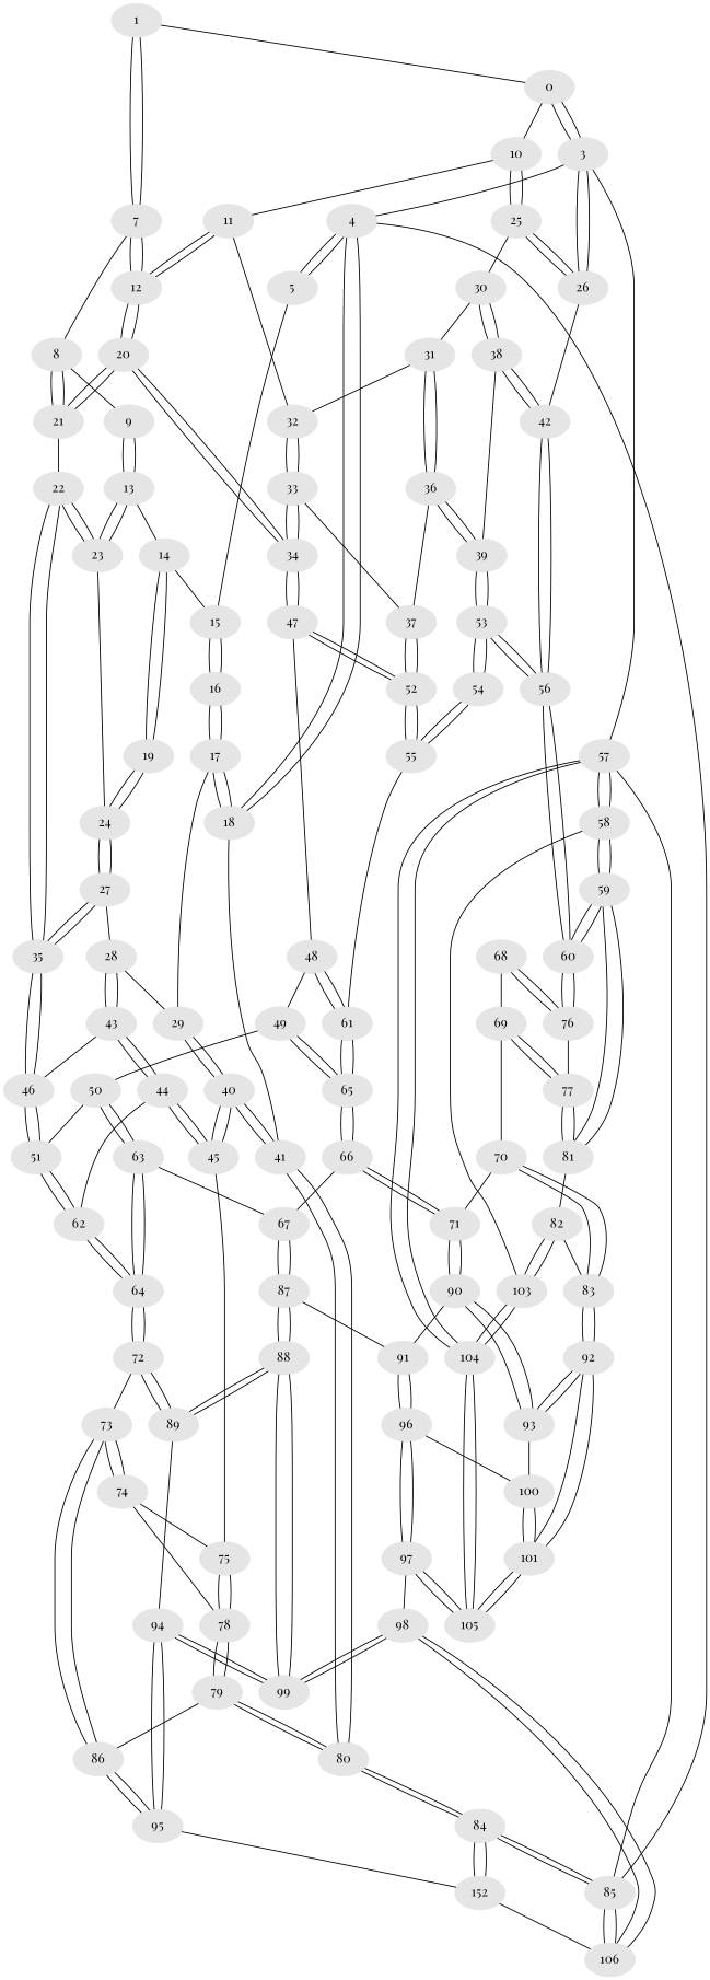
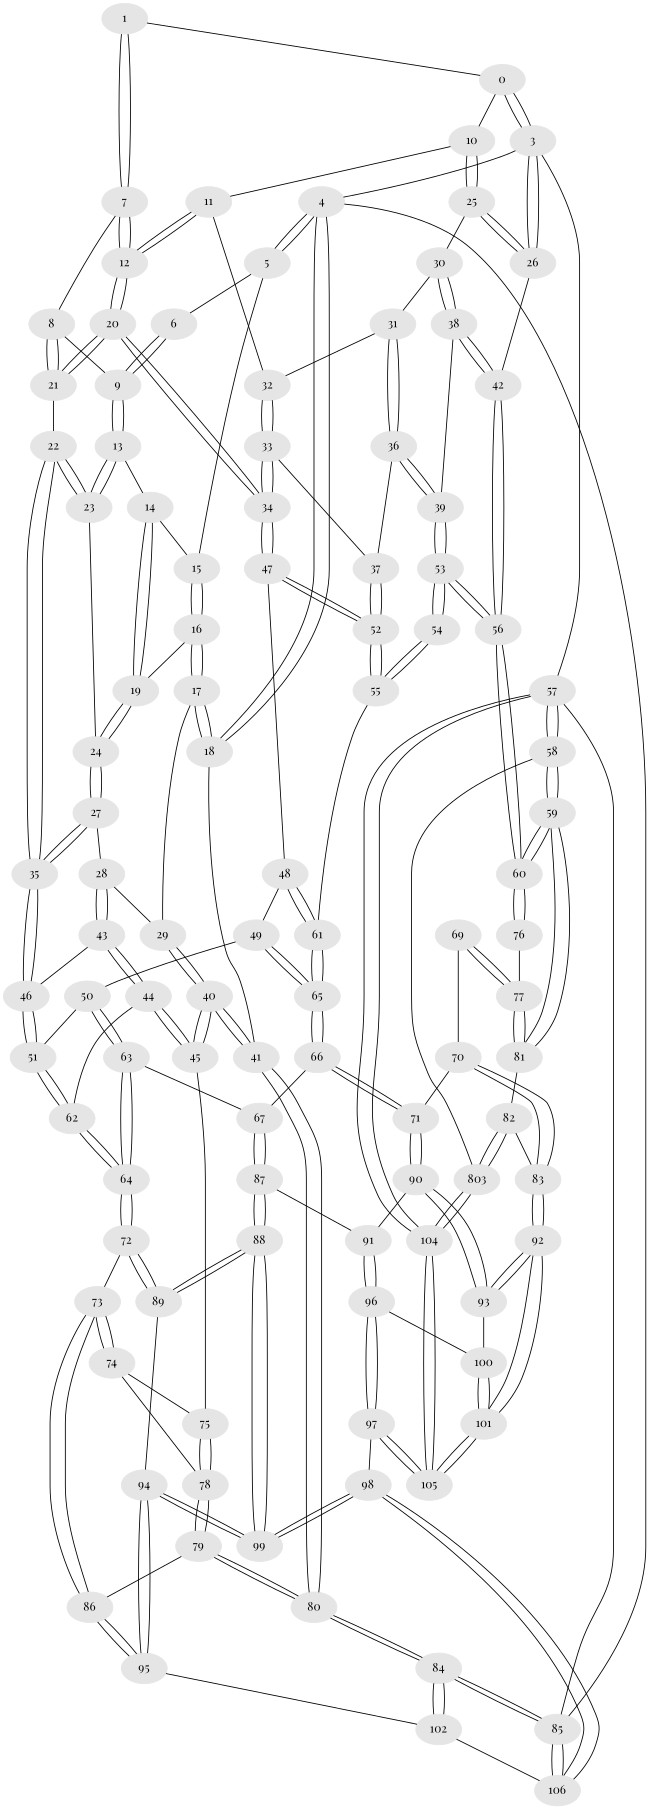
  graph {
    fontname="Playfair Display"
    node [color=gray90 fontname="Playfair Display" style=filled]
    edge [fontname="Playfair Display"]
    n1 [label=0]
    1
    7
    3
    10
    8
    12
    4
    26
    57
    11
    25
    5
    18
    85
    42
    58
    104
+   6
    15
    41
    106
    9
    16
    13
    21
    20
    22
    14
    23
    32
    30
    33
    34
    19
    24
    17
    29
    40
    80
    27
    47
    35
    46
    28
    31
    38
    56
    43
    44
    45
    36
    39
    37
    52
    48
    51
    53
    55
    54
    75
    84
    60
    62
    64
    78
    49
    61
    50
    65
    63
    66
    67
-   68
    76
    69
    59
-   103
+   103 [label=803]
    105
    81
    82
    77
    72
    87
    73
    89
    71
    90
    88
    91
    70
    83
    92
    93
    74
    86
    94
    95
    79
-   102 [label=152]
+   102
    101
    99
    96
    100
    97
    98
    n1 -- 3
    n1 -- 3
    n1 -- 10
    1 -- n1
    1 -- 7
    1 -- 7
    7 -- 8
    7 -- 12
    7 -- 12
    3 -- 4
    3 -- 26
    3 -- 26
    3 -- 57
    10 -- 11
    10 -- 25
    10 -- 25
    8 -- 9
    8 -- 21
    8 -- 21
    12 -- 20
    12 -- 20
    4 -- 5
    4 -- 5
    4 -- 18
    4 -- 18
    4 -- 85
    26 -- 42
    57 -- 85
    57 -- 58
    57 -- 58
    57 -- 104
    57 -- 104
    11 -- 12
    11 -- 12
    11 -- 32
    25 -- 26
    25 -- 26
    25 -- 30
+   5 -- 6
    5 -- 15
    18 -- 41
    85 -- 106
    85 -- 106
    42 -- 56
    42 -- 56
    58 -- 59
    58 -- 59
    58 -- 103
    104 -- 105
    104 -- 105
+   6 -- 9
+   6 -- 9
    15 -- 16
    15 -- 16
    41 -- 80
    41 -- 80
    9 -- 13
    9 -- 13
+   16 -- 19
    16 -- 17
    16 -- 17
    13 -- 14
    13 -- 23
    13 -- 23
    21 -- 22
    20 -- 21
    20 -- 21
    20 -- 34
    20 -- 34
    22 -- 23
    22 -- 23
    22 -- 35
    22 -- 35
    14 -- 15
    14 -- 19
    14 -- 19
    23 -- 24
    32 -- 33
    32 -- 33
    30 -- 31
    30 -- 38
    30 -- 38
    33 -- 34
    33 -- 34
    33 -- 37
    34 -- 47
    34 -- 47
    19 -- 24
    19 -- 24
    24 -- 27
    24 -- 27
    17 -- 18
    17 -- 18
    17 -- 29
    29 -- 40
    29 -- 40
    40 -- 41
    40 -- 41
    40 -- 45
    40 -- 45
    80 -- 84
    80 -- 84
    27 -- 35
    27 -- 35
    27 -- 28
    47 -- 52
    47 -- 52
    47 -- 48
    35 -- 46
    35 -- 46
    46 -- 51
    46 -- 51
    28 -- 29
    28 -- 43
    28 -- 43
    31 -- 32
    31 -- 36
    31 -- 36
    38 -- 42
    38 -- 42
    38 -- 39
    56 -- 60
    56 -- 60
    43 -- 46
    43 -- 44
    43 -- 44
    44 -- 45
    44 -- 45
    44 -- 62
    45 -- 75
    36 -- 39
    36 -- 39
    36 -- 37
    39 -- 53
    39 -- 53
    37 -- 52
    37 -- 52
    52 -- 55
    52 -- 55
    48 -- 49
    48 -- 61
    48 -- 61
    51 -- 62
    51 -- 62
    53 -- 56
    53 -- 56
    53 -- 54
    53 -- 54
    55 -- 61
    54 -- 55
    54 -- 55
    75 -- 78
    75 -- 78
    84 -- 85
    84 -- 85
    84 -- 102
    84 -- 102
    60 -- 76
    60 -- 76
    62 -- 64
    62 -- 64
    64 -- 72
    64 -- 72
    78 -- 79
    78 -- 79
    49 -- 50
    49 -- 65
    49 -- 65
    61 -- 65
    61 -- 65
    50 -- 51
    50 -- 63
    50 -- 63
    65 -- 66
    65 -- 66
    63 -- 64
    63 -- 64
    63 -- 67
    66 -- 67
    66 -- 71
    66 -- 71
    67 -- 87
    67 -- 87
-   68 -- 76
-   68 -- 76
-   68 -- 69
    76 -- 77
    69 -- 77
    69 -- 77
    69 -- 70
    59 -- 60
    59 -- 60
    59 -- 81
    59 -- 81
    103 -- 104
    103 -- 104
    81 -- 82
    82 -- 103
    82 -- 103
    82 -- 83
    77 -- 81
    77 -- 81
    72 -- 73
    72 -- 89
    72 -- 89
    87 -- 88
    87 -- 88
    87 -- 91
    73 -- 74
    73 -- 74
    73 -- 86
    73 -- 86
    89 -- 94
    71 -- 90
    71 -- 90
    90 -- 91
    90 -- 93
    90 -- 93
    88 -- 89
    88 -- 89
    88 -- 99
    88 -- 99
    91 -- 96
    91 -- 96
    70 -- 71
    70 -- 83
    70 -- 83
    83 -- 92
    83 -- 92
    92 -- 93
    92 -- 93
    92 -- 101
    92 -- 101
    93 -- 100
    74 -- 75
    74 -- 78
    86 -- 95
    86 -- 95
    94 -- 95
    94 -- 95
    94 -- 99
    94 -- 99
    95 -- 102
    79 -- 80
    79 -- 80
    79 -- 86
    102 -- 106
    101 -- 105
    101 -- 105
    96 -- 100
    96 -- 97
    96 -- 97
    100 -- 101
    100 -- 101
    97 -- 105
    97 -- 105
    97 -- 98
    98 -- 106
    98 -- 106
    98 -- 99
    98 -- 99
  }
